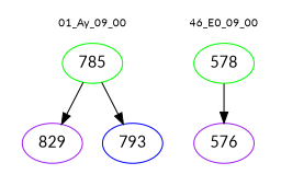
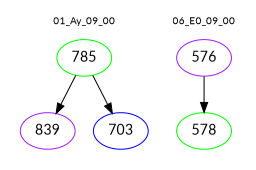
  digraph {
    fontname=Lato
    node [color=green fontname=Lato]
    edge [color=black fontname=Lato]
    n1 [label=785]
-   n2 [color=purple label=829]
-   n3 [color=blue label=793]
+   n2 [color=purple label=839]
+   n3 [color=blue label=703]
    n4 [label=578]
    n5 [color=purple label=576]
    subgraph cluster_1 {
      color=white
      fontsize=10
      label="01_Ay_09_00"
      n1
      n2
      n3
    }
    subgraph cluster_2 {
      color=white
      fontsize=10
-     label="46_E0_09_00"
+     label="06_E0_09_00"
      n4
      n5
    }
    n1 -> n2
    n1 -> n3
-   n4 -> n5
+   n5 -> n4
  }
